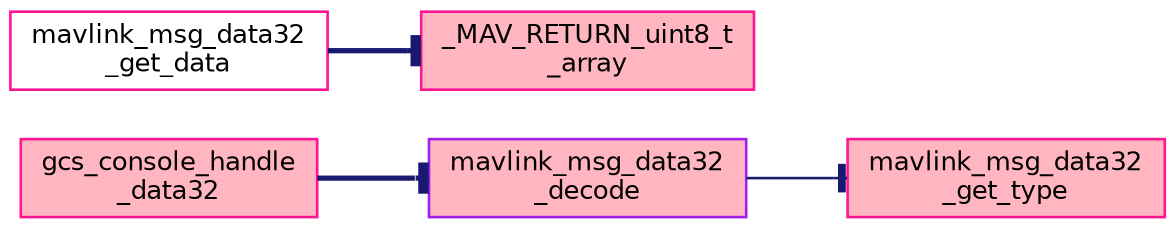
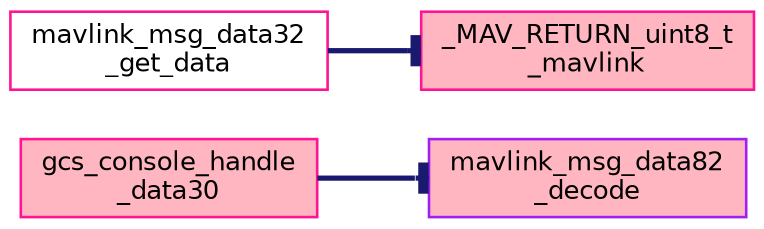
  digraph {
    rankdir=LR
    node [color=deeppink fillcolor=lightpink fontname=Helvetica fontsize=10 shape=record style=filled]
    edge [arrowhead=tee color=midnightblue fontname=Helvetica fontsize=10 labelfontname=Helvetica labelfontsize=10 style=bold]
-   n1 [fontcolor=black height=0.2 label="gcs_console_handle\l_data32" width=0.4]
-   n2 [color=purple height=0.2 label="mavlink_msg_data32\l_decode" width=0.4]
-   n3 [height=0.2 label="mavlink_msg_data32\l_get_type" width=0.4]
+   n1 [fontcolor=black height=0.2 label="gcs_console_handle\l_data30" width=0.4]
+   n2 [color=purple height=0.2 label="mavlink_msg_data82\l_decode" width=0.4]
    n4 [fillcolor=white height=0.2 label="mavlink_msg_data32\l_get_data" width=0.4]
-   n5 [height=0.2 label="_MAV_RETURN_uint8_t\l_array" width=0.4]
+   n5 [height=0.2 label="_MAV_RETURN_uint8_t\l_mavlink" width=0.4]
    n1 -> n2
-   n2 -> n3 [style=solid]
    n4 -> n5
  }
